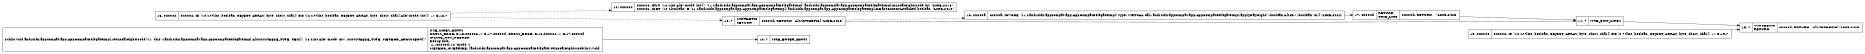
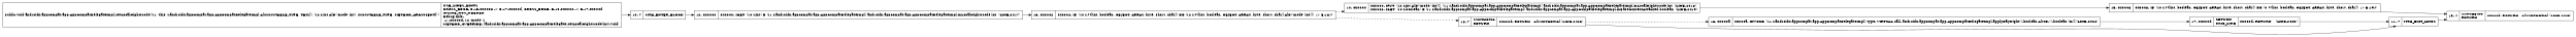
  digraph {
    rankdir=LR
    node [shape=record]
-   n1 [label="{10\:\ ?|MTH_ENTER_HINTS\l}"]
+   n1 [label="{10\:\ ?|MTH_ENTER_BLOCK\l}"]
+   n2 [label="{12\:\ 0x0000|0x0000: IGET  (r0 I:int) = (r1 I:androidx.appcompat.app.AppCompatDelegateImpl) androidx.appcompat.app.AppCompatDelegateImpl.mLocalNightMode int  (LINE:2417)\l}"]
    n3 [label="{13\:\ 0x0002|0x0002: IF  (r0 I:??[int, boolean, OBJECT, ARRAY, byte, short, char]) == (r2 I:??[int, boolean, OBJECT, ARRAY, byte, short, char] A[D('mode' int)])  \-\> B:18:? \l}"]
    n4 [label="{14\:\ 0x0004|0x0004: IPUT  (r2 I:int A[D('mode' int)]), (r1 I:androidx.appcompat.app.AppCompatDelegateImpl) androidx.appcompat.app.AppCompatDelegateImpl.mLocalNightMode int  (LINE:2418)\l0x0006: IGET  (r0 I:boolean) = (r1 I:androidx.appcompat.app.AppCompatDelegateImpl) androidx.appcompat.app.AppCompatDelegateImpl.mBaseContextAttached boolean  (LINE:2419)\l}"]
    n5 [label="{18\:\ ?|SYNTHETIC\lRETURN\l|0x000d: RETURN   A[SYNTHETIC] (LINE:2425)\l}"]
    n6 [label="{15\:\ 0x0008|0x0008: IF  (r0 I:??[int, boolean, OBJECT, ARRAY, byte, short, char]) == (0 ??[int, boolean, OBJECT, ARRAY, byte, short, char])  \-\> B:19:? \l}"]
    n7 [label="{16\:\ 0x000a|0x000a: INVOKE  (r1 I:androidx.appcompat.app.AppCompatDelegateImpl) type: VIRTUAL call: androidx.appcompat.app.AppCompatDelegateImpl.applyDayNight():boolean A[MD:():boolean (m)] (LINE:2422)\l}"]
    n8 [label="{11\:\ ?|MTH_EXIT_LINES\l}"]
    n9 [label="{19\:\ ?|SYNTHETIC\lRETURN\l|0x000d: RETURN   A[SYNTHETIC] (LINE:2425)\l}"]
    n10 [label="{17\:\ 0x000d|RETURN\lORIG_LINE\l|0x000d: RETURN    (LINE:2425)\l}"]
    n11 [label="{public void androidx.appcompat.app.AppCompatDelegateImpl.setLocalNightMode((r1 'this' I:androidx.appcompat.app.AppCompatDelegateImpl A[IMMUTABLE_TYPE, THIS]), (r2 I:int A[D('mode' int), IMMUTABLE_TYPE, METHOD_ARGUMENT]))  | USE_LINES_HINTS\lCROSS_EDGE: B:15:0x0008 \-\> B:17:0x000d, CROSS_EDGE: B:13:0x0002 \-\> B:17:0x000d\lINLINE_NOT_NEEDED\lDebug Info:\l  \-1 \-0x000d: r2 'mode' I\lMETHOD_OVERRIDE: [androidx.appcompat.app.AppCompatDelegate.setLocalNightMode(int):void]\l}"]
+   n1 -> n2
+   n2 -> n3
    n3 -> n4 [style=dashed]
    n3 -> n5 [style=dashed]
+   n4 -> n6
    n5 -> n7 [style=dashed]
    n5 -> n8
    n6 -> n9
    n7 -> n10
    n8 -> n9
    n10 -> n8
    n11 -> n1
  }
